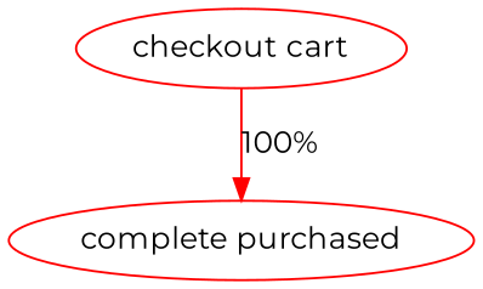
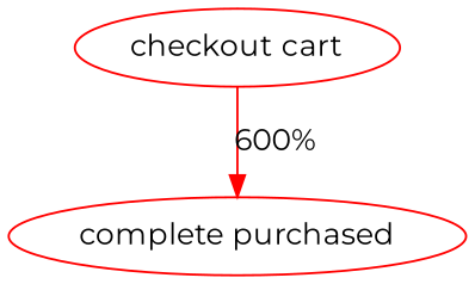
  digraph {
    fontname=Montserrat
    node [color=red shape=oval fontname=Montserrat]
    n1 [label="checkout cart"]
    n2 [label="complete purchased"]
-   n1 -> n2 [color=red label="100%" shape=oval fontname=Montserrat]
+   n1 -> n2 [color=red label="600%" shape=oval fontname=Montserrat]
  }
